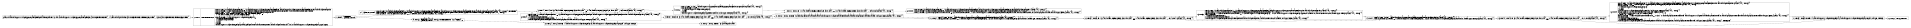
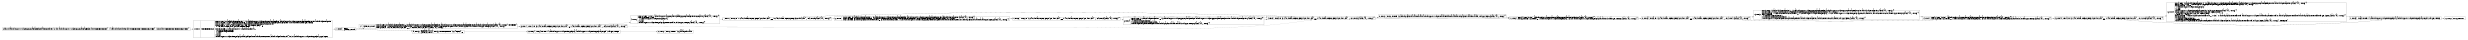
  digraph {
    rankdir=LR
    node [shape=record]
    n1 [label="{0\:\ 0x0000|MTH_ENTER_BLOCK\l|0x0000: IGET  (r0 I:android.widget.ImageView) = (r3 I:android.support.v7.widget.AppCompatImageHelper) android.support.v7.widget.AppCompatImageHelper.mView android.widget.ImageView \l0x0002: INVOKE  (r0 I:android.content.Context) = (r0 I:android.widget.ImageView) android.widget.ImageView.getContext():android.content.Context type: VIRTUAL \l0x0006: SGET  (r1 I:int[]) =  android.support.v7.appcompat.R.styleable.AppCompatImageView int[] \l0x0008: CONST  (r2 I:?[int, float, boolean, short, byte, char, OBJECT, ARRAY]) = \l  (0 ?[int, float, boolean, short, byte, char, OBJECT, ARRAY])\l \l0x0009: INVOKE  (r4 I:android.support.v7.widget.TintTypedArray) = \l  (r0 I:android.content.Context)\l  (r4 I:android.util.AttributeSet)\l  (r1 I:int[])\l  (r5 I:int)\l  (r2 I:int)\l android.support.v7.widget.TintTypedArray.obtainStyledAttributes(android.content.Context, android.util.AttributeSet, int[], int, int):android.support.v7.widget.TintTypedArray type: STATIC \l}"]
-   n2 [label="{1\:\ 0x000d|SYNTHETIC\lSplitter:B:1:0x000d\l}"]
+   n2 [label="{1\:\ 0x000d|THROW\lSplitter:B:1:0x000d\l}"]
    n3 [label="{2\:\ ?|Splitter:B:1:0x000d\l|0x000d: IGET  (r5 I:android.widget.ImageView) = (r3 I:android.support.v7.widget.AppCompatImageHelper) android.support.v7.widget.AppCompatImageHelper.mView android.widget.ImageView A[Catch:\{ all \-\> 0x0063 \}, TRY_ENTER]\l0x000f: INVOKE  (r5 I:android.graphics.drawable.Drawable) = (r5 I:android.widget.ImageView) android.widget.ImageView.getDrawable():android.graphics.drawable.Drawable type: VIRTUAL A[Catch:\{ all \-\> 0x0063 \}]\l0x0013: CONST  (r0 I:?[int, float, short, byte, char]) = (\-1 ?[int, float, short, byte, char]) A[Catch:\{ all \-\> 0x0063 \}]\l}"]
    n4 [label="{19\:\ 0x0063|ExcHandler: all null\lSplitter:B:1:0x000d\l|0x0063: MOVE_EXCEPTION  (r5 I:?[OBJECT]) =  \l}"]
    n5 [label="{3\:\ 0x0014|0x0014: IF  (r5 I:?[int, boolean, OBJECT, ARRAY, byte, short, char]) != (0 ?[int, boolean, OBJECT, ARRAY, byte, short, char])  \-\> B:9:0x002f A[Catch:\{ all \-\> 0x0063 \}]\l}"]
    n6 [label="{20\:\ 0x0064|0x0064: INVOKE  (r4 I:android.support.v7.widget.TintTypedArray) android.support.v7.widget.TintTypedArray.recycle():void type: VIRTUAL \l}"]
    n7 [label="{4\:\ 0x0016|0x0016: SGET  (r1 I:int) =  android.support.v7.appcompat.R.styleable.AppCompatImageView_srcCompat int A[Catch:\{ all \-\> 0x0063 \}]\l0x0018: INVOKE  (r1 I:int) = \l  (r4 I:android.support.v7.widget.TintTypedArray)\l  (r1 I:int)\l  (r0 I:int)\l android.support.v7.widget.TintTypedArray.getResourceId(int, int):int type: VIRTUAL A[Catch:\{ all \-\> 0x0063 \}]\l}"]
    n8 [label="{9\:\ 0x002f|0x002f: IF  (r5 I:?[int, boolean, OBJECT, ARRAY, byte, short, char]) == (0 ?[int, boolean, OBJECT, ARRAY, byte, short, char])  \-\> B:11:0x0034 A[Catch:\{ all \-\> 0x0063 \}]\l}"]
    n9 [label="{5\:\ 0x001c|0x001c: IF  (r1 I:?[int, boolean, OBJECT, ARRAY, byte, short, char]) == (r0 I:?[int, boolean, OBJECT, ARRAY, byte, short, char])  \-\> B:9:0x002f A[Catch:\{ all \-\> 0x0063 \}]\l}"]
    n10 [label="{10\:\ 0x0031|0x0031: INVOKE  (r5 I:android.graphics.drawable.Drawable) android.support.v7.widget.DrawableUtils.fixDrawable(android.graphics.drawable.Drawable):void type: STATIC A[Catch:\{ all \-\> 0x0063 \}]\l}"]
    n11 [label="{11\:\ 0x0034|0x0034: SGET  (r5 I:int) =  android.support.v7.appcompat.R.styleable.AppCompatImageView_tint int A[Catch:\{ all \-\> 0x0063 \}]\l0x0036: INVOKE  (r5 I:boolean) = (r4 I:android.support.v7.widget.TintTypedArray), (r5 I:int) android.support.v7.widget.TintTypedArray.hasValue(int):boolean type: VIRTUAL A[Catch:\{ all \-\> 0x0063 \}]\l}"]
    n12 [label="{6\:\ 0x001e|0x001e: IGET  (r5 I:android.widget.ImageView) = (r3 I:android.support.v7.widget.AppCompatImageHelper) android.support.v7.widget.AppCompatImageHelper.mView android.widget.ImageView A[Catch:\{ all \-\> 0x0063 \}]\l0x0020: INVOKE  (r5 I:android.content.Context) = (r5 I:android.widget.ImageView) android.widget.ImageView.getContext():android.content.Context type: VIRTUAL A[Catch:\{ all \-\> 0x0063 \}]\l0x0024: INVOKE  (r5 I:android.graphics.drawable.Drawable) = (r5 I:android.content.Context), (r1 I:int) android.support.v7.content.res.AppCompatResources.getDrawable(android.content.Context, int):android.graphics.drawable.Drawable type: STATIC A[Catch:\{ all \-\> 0x0063 \}]\l}"]
+   n13 [label="{7\:\ 0x0028|0x0028: IF  (r5 I:?[int, boolean, OBJECT, ARRAY, byte, short, char]) == (0 ?[int, boolean, OBJECT, ARRAY, byte, short, char])  \-\> B:9:0x002f A[Catch:\{ all \-\> 0x0063 \}]\l}"]
    n14 [label="{8\:\ 0x002a|0x002a: IGET  (r1 I:android.widget.ImageView) = (r3 I:android.support.v7.widget.AppCompatImageHelper) android.support.v7.widget.AppCompatImageHelper.mView android.widget.ImageView A[Catch:\{ all \-\> 0x0063 \}]\l0x002c: INVOKE  \l  (r1 I:android.widget.ImageView)\l  (r5 I:android.graphics.drawable.Drawable)\l android.widget.ImageView.setImageDrawable(android.graphics.drawable.Drawable):void type: VIRTUAL A[Catch:\{ all \-\> 0x0063 \}]\l}"]
    n15 [label="{12\:\ 0x003a|0x003a: IF  (r5 I:?[int, boolean, OBJECT, ARRAY, byte, short, char]) == (0 ?[int, boolean, OBJECT, ARRAY, byte, short, char])  \-\> B:14:0x0047 A[Catch:\{ all \-\> 0x0063 \}]\l}"]
    n16 [label="{13\:\ 0x003c|0x003c: IGET  (r5 I:android.widget.ImageView) = (r3 I:android.support.v7.widget.AppCompatImageHelper) android.support.v7.widget.AppCompatImageHelper.mView android.widget.ImageView A[Catch:\{ all \-\> 0x0063 \}]\l0x003e: SGET  (r1 I:int) =  android.support.v7.appcompat.R.styleable.AppCompatImageView_tint int A[Catch:\{ all \-\> 0x0063 \}]\l0x0040: INVOKE  (r1 I:android.content.res.ColorStateList) = (r4 I:android.support.v7.widget.TintTypedArray), (r1 I:int) android.support.v7.widget.TintTypedArray.getColorStateList(int):android.content.res.ColorStateList type: VIRTUAL A[Catch:\{ all \-\> 0x0063 \}]\l0x0044: INVOKE  \l  (r5 I:android.widget.ImageView)\l  (r1 I:android.content.res.ColorStateList)\l android.support.v4.widget.ImageViewCompat.setImageTintList(android.widget.ImageView, android.content.res.ColorStateList):void type: STATIC A[Catch:\{ all \-\> 0x0063 \}]\l}"]
    n17 [label="{14\:\ 0x0047|0x0047: SGET  (r5 I:int) =  android.support.v7.appcompat.R.styleable.AppCompatImageView_tintMode int A[Catch:\{ all \-\> 0x0063 \}]\l0x0049: INVOKE  (r5 I:boolean) = (r4 I:android.support.v7.widget.TintTypedArray), (r5 I:int) android.support.v7.widget.TintTypedArray.hasValue(int):boolean type: VIRTUAL A[Catch:\{ all \-\> 0x0063 \}]\l}"]
    n18 [label="{15\:\ 0x004d|0x004d: IF  (r5 I:?[int, boolean, OBJECT, ARRAY, byte, short, char]) == (0 ?[int, boolean, OBJECT, ARRAY, byte, short, char])  \-\> B:17:0x005f A[Catch:\{ all \-\> 0x0063 \}]\l}"]
    n19 [label="{16\:\ 0x004f|0x004f: IGET  (r5 I:android.widget.ImageView) = (r3 I:android.support.v7.widget.AppCompatImageHelper) android.support.v7.widget.AppCompatImageHelper.mView android.widget.ImageView A[Catch:\{ all \-\> 0x0063 \}]\l0x0051: SGET  (r1 I:int) =  android.support.v7.appcompat.R.styleable.AppCompatImageView_tintMode int A[Catch:\{ all \-\> 0x0063 \}]\l0x0053: INVOKE  (r0 I:int) = \l  (r4 I:android.support.v7.widget.TintTypedArray)\l  (r1 I:int)\l  (r0 I:int)\l android.support.v7.widget.TintTypedArray.getInt(int, int):int type: VIRTUAL A[Catch:\{ all \-\> 0x0063 \}]\l0x0057: CONST  (r1 I:?[int, float, boolean, short, byte, char, OBJECT, ARRAY]) = \l  (0 ?[int, float, boolean, short, byte, char, OBJECT, ARRAY])\l A[Catch:\{ all \-\> 0x0063 \}]\l0x0058: INVOKE  (r0 I:android.graphics.PorterDuff$Mode) = (r0 I:int), (r1 I:android.graphics.PorterDuff$Mode) android.support.v7.widget.DrawableUtils.parseTintMode(int, android.graphics.PorterDuff$Mode):android.graphics.PorterDuff$Mode type: STATIC A[Catch:\{ all \-\> 0x0063 \}]\l0x005c: INVOKE  \l  (r5 I:android.widget.ImageView)\l  (r0 I:android.graphics.PorterDuff$Mode)\l android.support.v4.widget.ImageViewCompat.setImageTintMode(android.widget.ImageView, android.graphics.PorterDuff$Mode):void type: STATIC A[Catch:\{ all \-\> 0x0063 \}, TRY_LEAVE]\l}"]
    n20 [label="{17\:\ 0x005f|0x005f: INVOKE  (r4 I:android.support.v7.widget.TintTypedArray) android.support.v7.widget.TintTypedArray.recycle():void type: VIRTUAL \l}"]
    n21 [label="{18\:\ 0x0062|0x0066: RETURN   \l}"]
    n22 [label="{21\:\ 0x0067|0x0067: THROW  (r5 I:java.lang.Throwable) \l}"]
    n23 [label="{public void android.support.v7.widget.AppCompatImageHelper.loadFromAttributes((r3 'this' I:android.support.v7.widget.AppCompatImageHelper A[IMMUTABLE_TYPE, THIS]), (r4 I:android.util.AttributeSet A[IMMUTABLE_TYPE, METHOD_ARGUMENT]), (r5 I:int A[IMMUTABLE_TYPE, METHOD_ARGUMENT])) }"]
    n1 -> n2
    n2 -> n3
    n2 -> n4
    n3 -> n5
    n4 -> n6
    n5 -> n7 [style=dashed]
    n5 -> n8 [style=dashed]
    n6 -> n22
    n7 -> n9
    n8 -> n9
    n8 -> n10 [style=dashed]
    n8 -> n11
    n9 -> n12 [style=dashed]
    n10 -> n11
    n11 -> n15
+   n12 -> n13
+   n13 -> n8
+   n13 -> n14 [style=dashed]
    n14 -> n8
    n15 -> n16 [style=dashed]
    n15 -> n17
    n16 -> n17
    n17 -> n18
    n18 -> n19 [style=dashed]
    n18 -> n20
    n19 -> n20
    n20 -> n21
    n23 -> n1
  }
